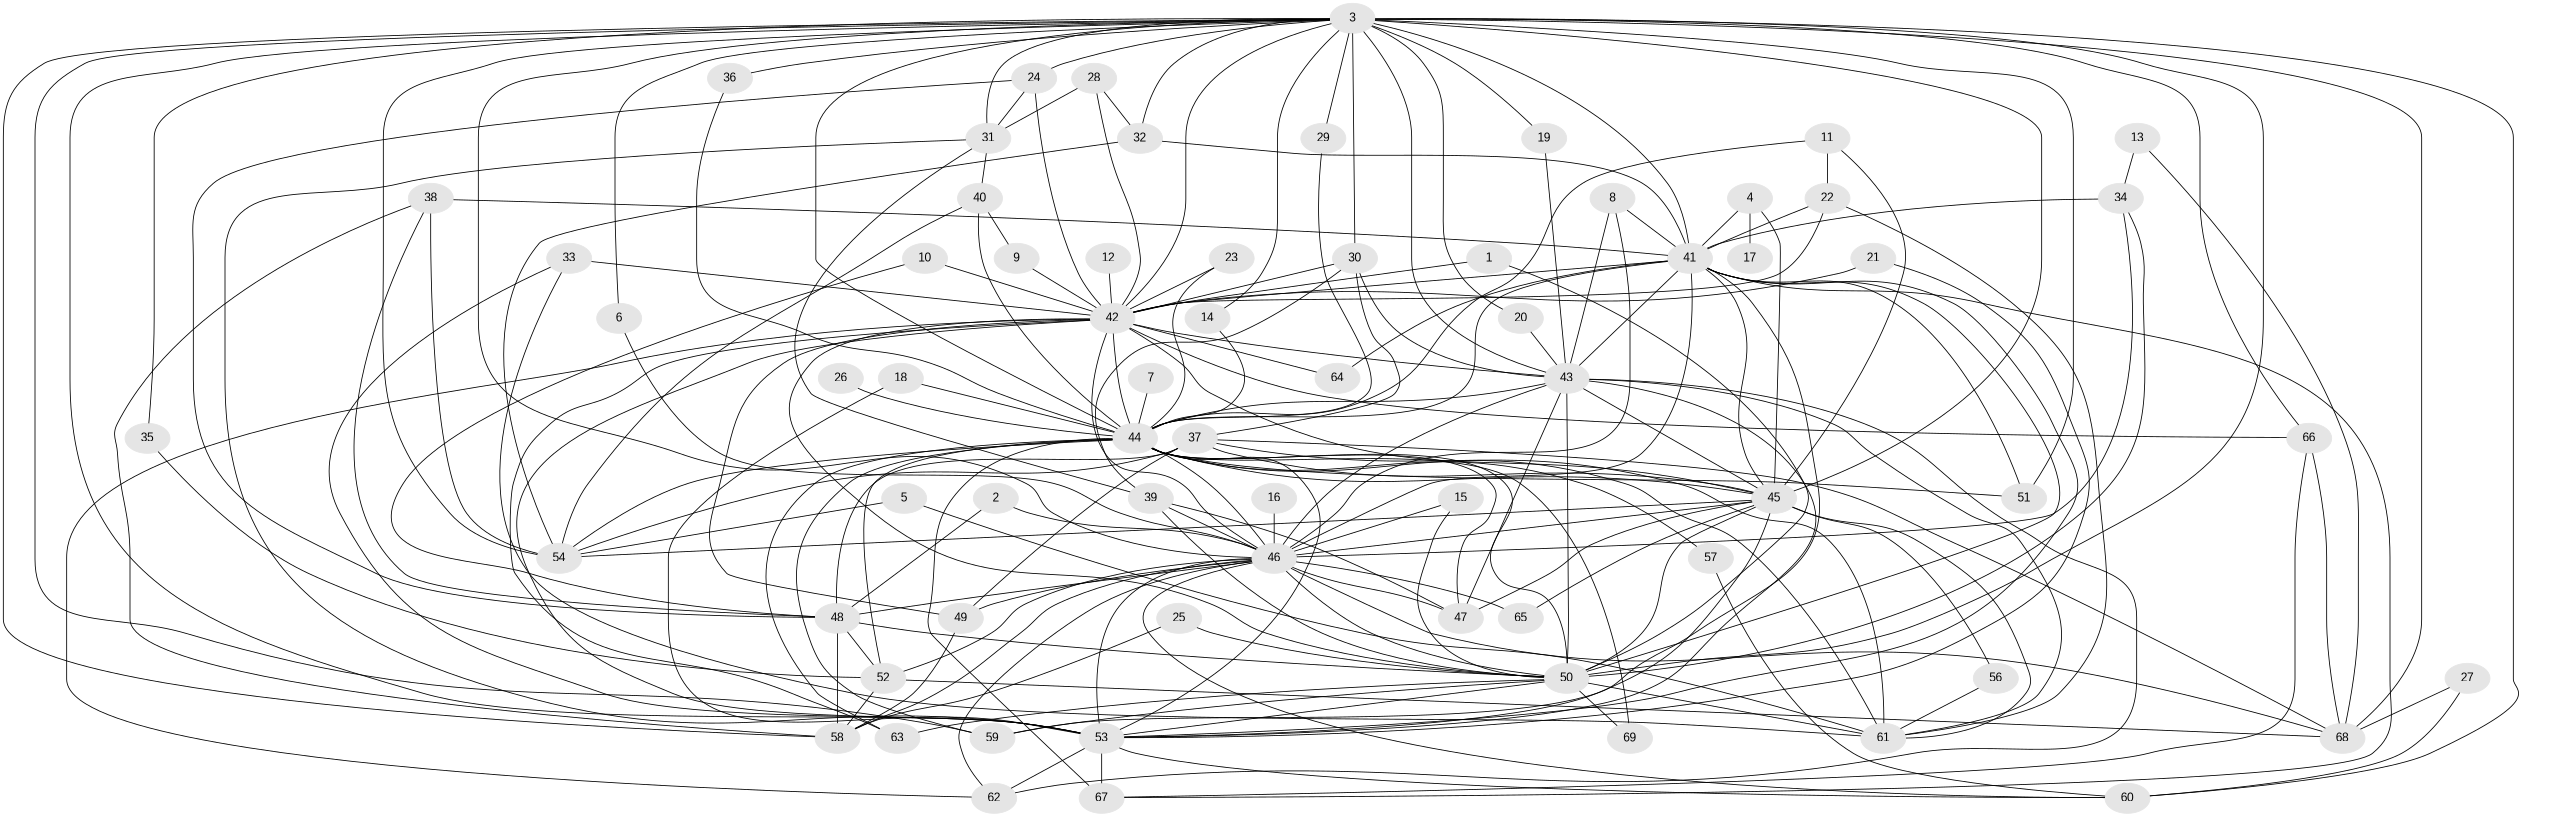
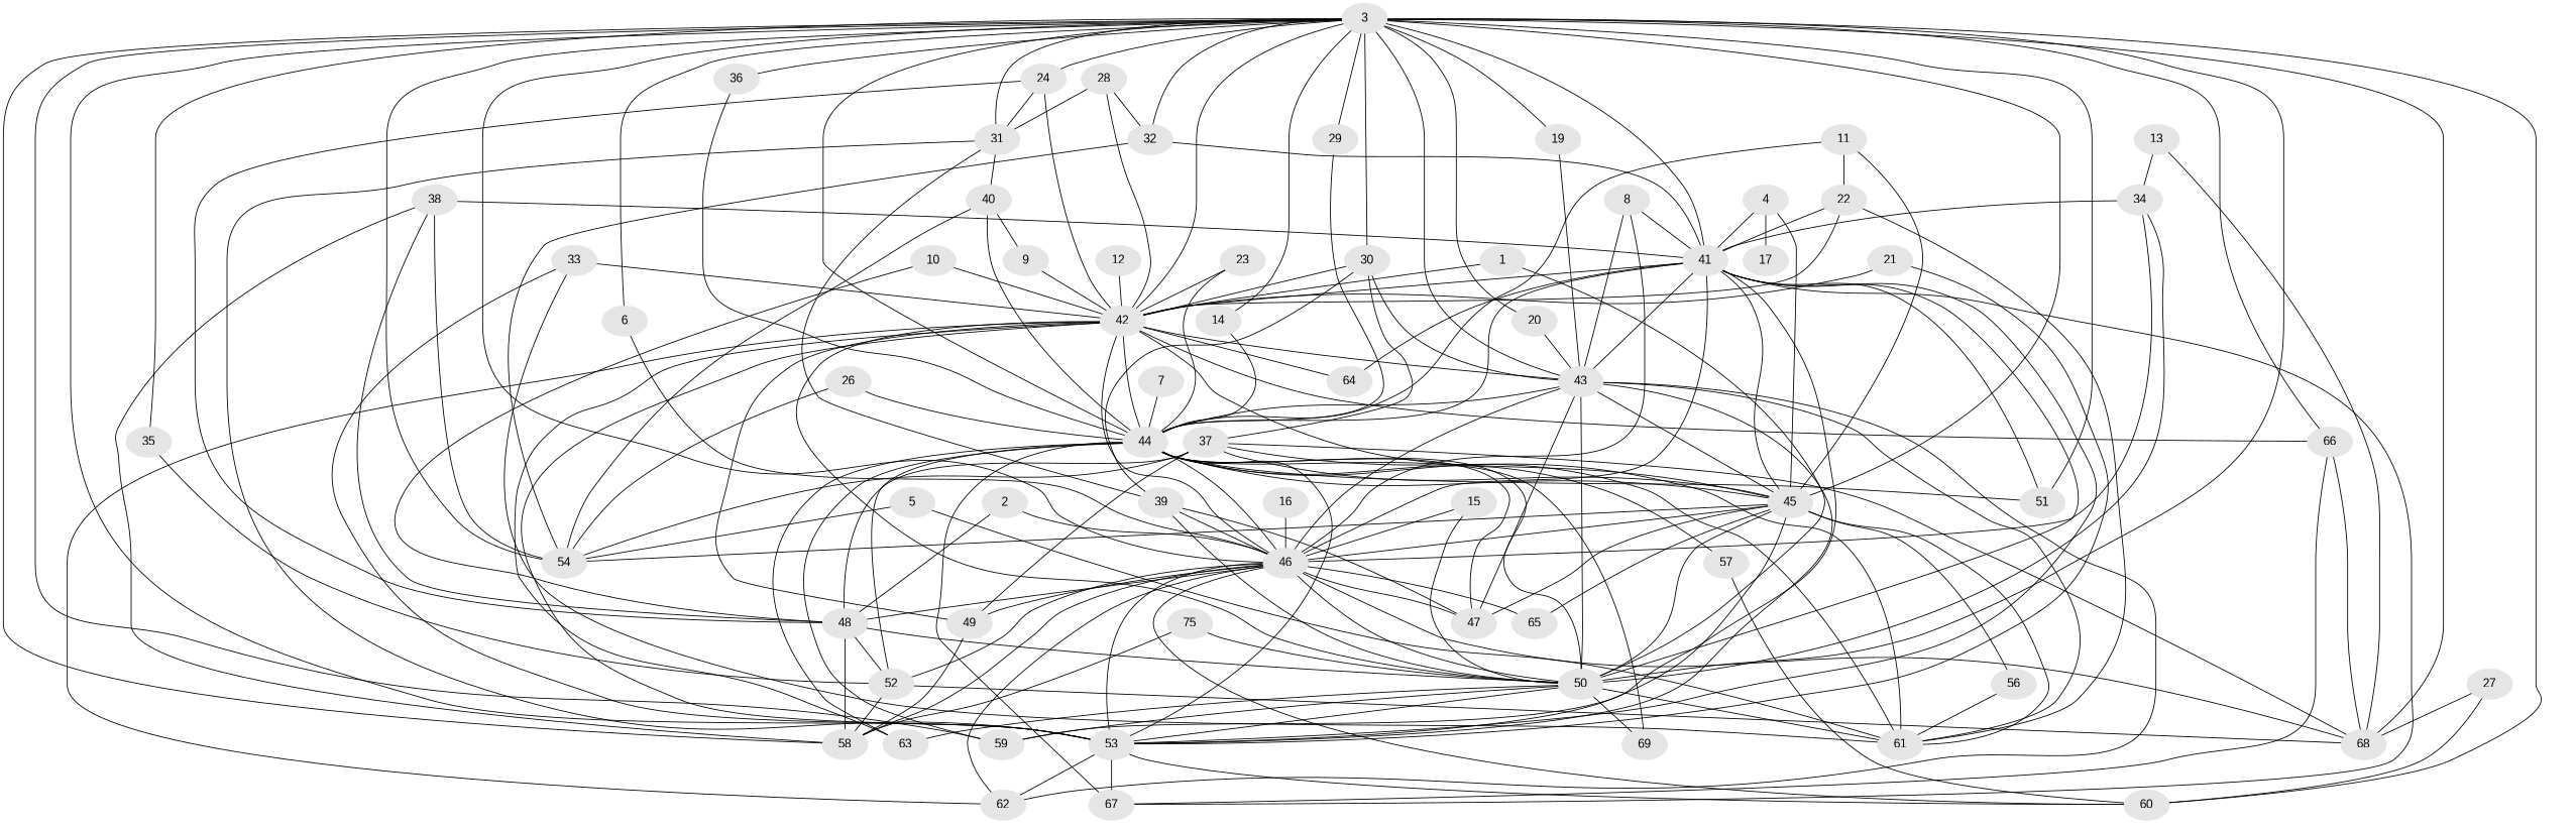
  graph {
    fontname="Liberation Sans"
    node [color=gray90 fontname="Liberation Sans" style=filled]
    edge [fontname="Liberation Sans" weight=1.0]
    1
    42
    50
    46
    43
    44
    45
    53
    66
    49
    64
    62
    63
    59
    61
    69
    2
    48
    58
    60
    68
    52
    47
    65
    3
    6
    14
    19
    20
    24
    29
    30
    31
    32
    35
    36
    41
    51
    54
    37
    39
    40
    67
    57
    56
    4
    17
    5
    7
    8
    9
    10
    11
    22
    12
    13
    34
    15
    16
-   18
    21
    23
-   25
+   25 [label=75]
    26
    27
    28
    33
    38
    1 -- 42
    1 -- 50
    42 -- 50
    42 -- 46 [weight=2.0]
    42 -- 43 [weight=2.0]
    42 -- 44 [weight=3.0]
    42 -- 45
    42 -- 53
    42 -- 66
    42 -- 49
    42 -- 64
    42 -- 62
    42 -- 63
    50 -- 53 [weight=2.0]
    50 -- 63
    50 -- 59
    50 -- 61
    50 -- 69
    46 -- 50
    46 -- 53 [weight=2.0]
    46 -- 49
    46 -- 62
    46 -- 48
    46 -- 58
    46 -- 60
    46 -- 68
    46 -- 52
    46 -- 47
    46 -- 65
    43 -- 50
    43 -- 46
    43 -- 44
    43 -- 45
    43 -- 53 [weight=2.0]
    43 -- 62
    43 -- 61
    43 -- 47
    44 -- 50
    44 -- 46
    44 -- 45
    44 -- 53
    44 -- 63
    44 -- 59
    44 -- 61
    44 -- 69
    44 -- 52
    44 -- 47 [weight=2.0]
    44 -- 51
-   44 -- 54
+   26 -- 54
    44 -- 67 [weight=2.0]
    44 -- 57
    45 -- 50
    45 -- 46
    45 -- 53
    45 -- 61
    45 -- 47 [weight=2.0]
    45 -- 65
    45 -- 54
    45 -- 56
    53 -- 62
    53 -- 60
    53 -- 67
    66 -- 68
    66 -- 67
    49 -- 58
    2 -- 46
    2 -- 48
    48 -- 50 [weight=2.0]
    48 -- 58
    48 -- 52
    52 -- 58
    52 -- 68
    3 -- 42 [weight=2.0]
    3 -- 50 [weight=4.0]
    3 -- 46 [weight=3.0]
    3 -- 43 [weight=2.0]
    3 -- 44 [weight=2.0]
    3 -- 45 [weight=3.0]
    3 -- 53 [weight=2.0]
    3 -- 66
    3 -- 59
    3 -- 58 [weight=2.0]
    3 -- 60 [weight=2.0]
    3 -- 68 [weight=2.0]
    3 -- 6
    3 -- 14
    3 -- 19
    3 -- 20
    3 -- 24
    3 -- 29
    3 -- 30
    3 -- 31
    3 -- 32
    3 -- 35
    3 -- 36
    3 -- 41 [weight=3.0]
    3 -- 51
    3 -- 54
    6 -- 46
    14 -- 44
    19 -- 43
    20 -- 43
    24 -- 42
    24 -- 48
    24 -- 31
    29 -- 44
    30 -- 42 [weight=2.0]
    30 -- 43
    30 -- 37
    30 -- 39
    31 -- 53
    31 -- 39
    31 -- 40
    32 -- 41
    32 -- 54
    35 -- 52
    36 -- 44
    41 -- 42
    41 -- 50
    41 -- 46 [weight=2.0]
    41 -- 43
    41 -- 44
    41 -- 45 [weight=3.0]
    41 -- 53
    41 -- 64
    41 -- 59
    41 -- 51 [weight=2.0]
    41 -- 67
    37 -- 45
    37 -- 49
    37 -- 61
    37 -- 48
    37 -- 68
    37 -- 54
    39 -- 50
    39 -- 46
    39 -- 47
    40 -- 44
    40 -- 54
    40 -- 9
    57 -- 60
    56 -- 61
    4 -- 45
    4 -- 41
    4 -- 17 [weight=2.0]
    5 -- 61
    5 -- 54
    7 -- 44
    8 -- 46
    8 -- 43
    8 -- 41
    9 -- 42
    10 -- 42
    10 -- 48
    11 -- 44
    11 -- 45
    11 -- 22
    22 -- 42
    22 -- 61
    22 -- 41
    12 -- 42
    13 -- 68
    13 -- 34
    34 -- 50
    34 -- 46
    34 -- 41
    15 -- 50
    15 -- 46
    16 -- 46
-   18 -- 44
-   18 -- 53
    21 -- 42
    21 -- 53
    23 -- 42
    23 -- 44
    25 -- 50
    25 -- 58
    26 -- 44
    27 -- 60
    27 -- 68
    28 -- 42
    28 -- 31 [weight=2.0]
    28 -- 32
    33 -- 42
    33 -- 53
    33 -- 61
    38 -- 48
    38 -- 58
    38 -- 41
    38 -- 54
  }
